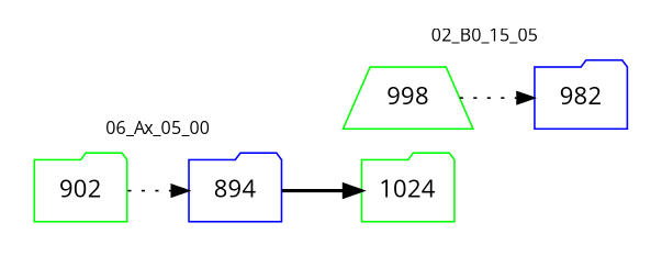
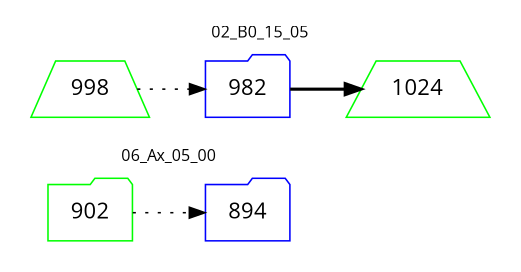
  digraph {
    fontname="Open Sans"
    rankdir=LR
    node [color=green fontname="Open Sans" shape=folder]
    edge [color=black fontname="Open Sans" style=dotted]
    n1 [label=902]
    n2 [color=blue label=894]
    n3 [label=998 shape=trapezium]
    n4 [color=blue label=982]
-   n5 [label=1024]
+   n5 [label=1024 shape=trapezium]
    subgraph cluster_1 {
      color=white
      fontsize=10
      label="06_Ax_05_00"
      n1
      n2
    }
    subgraph cluster_2 {
      color=white
      fontsize=10
      label="02_B0_15_05"
      n3
      n4
      n5
    }
    n1 -> n2
    n3 -> n4
-   n2 -> n5 [style=bold]
+   n4 -> n5 [style=bold]
  }
